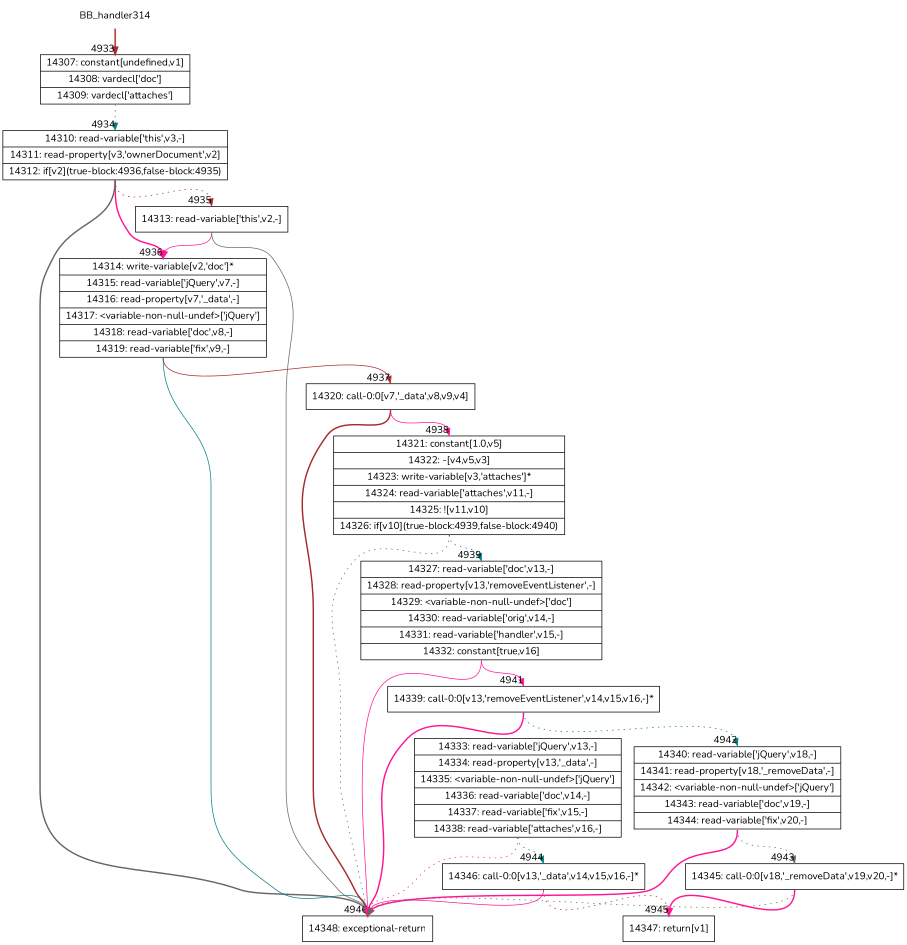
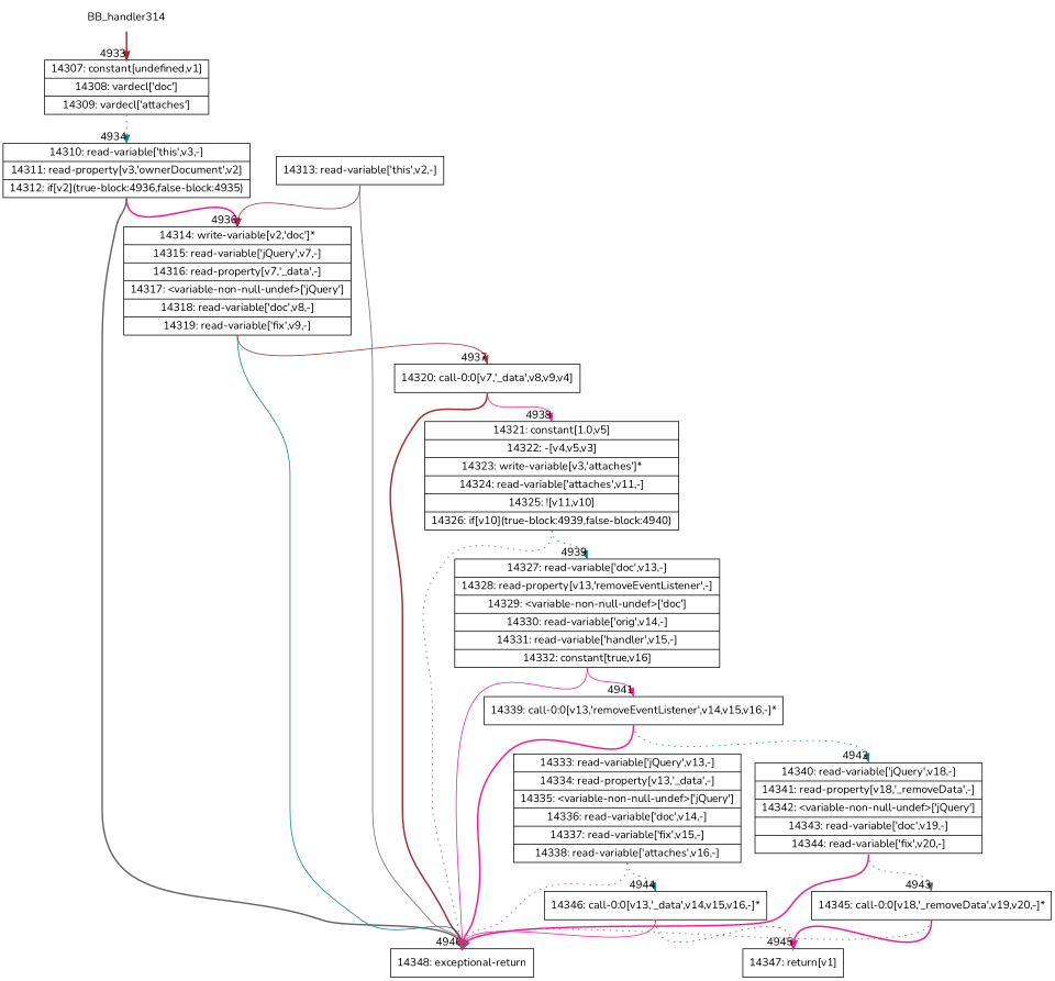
  digraph {
    fontname=Nunito
    rankdir=TD
    node [fontname=Nunito shape=record]
    edge [color=deeppink fontname=Nunito headport=n style=dotted tailport=s]
    n1 [label=BB_handler314 shape=none]
    n2 [label="{14307: constant[undefined,v1]|14308: vardecl['doc']|14309: vardecl['attaches']}"]
    n3 [label="{14310: read-variable['this',v3,-]|14311: read-property[v3,'ownerDocument',v2]|14312: if[v2](true-block:4936,false-block:4935)}"]
    n4 [label="{14314: write-variable[v2,'doc']*|14315: read-variable['jQuery',v7,-]|14316: read-property[v7,'_data',-]|14317: \<variable-non-null-undef\>['jQuery']|14318: read-variable['doc',v8,-]|14319: read-variable['fix',v9,-]}"]
    n5 [label="{14313: read-variable['this',v2,-]}"]
    n6 [label="{14348: exceptional-return}"]
    n7 [label="{14320: call-0:0[v7,'_data',v8,v9,v4]}"]
    n8 [label="{14321: constant[1.0,v5]|14322: -[v4,v5,v3]|14323: write-variable[v3,'attaches']*|14324: read-variable['attaches',v11,-]|14325: ![v11,v10]|14326: if[v10](true-block:4939,false-block:4940)}"]
    n9 [label="{14327: read-variable['doc',v13,-]|14328: read-property[v13,'removeEventListener',-]|14329: \<variable-non-null-undef\>['doc']|14330: read-variable['orig',v14,-]|14331: read-variable['handler',v15,-]|14332: constant[true,v16]}"]
    n10 [label="{14339: call-0:0[v13,'removeEventListener',v14,v15,v16,-]*}"]
    n11 [label="{14333: read-variable['jQuery',v13,-]|14334: read-property[v13,'_data',-]|14335: \<variable-non-null-undef\>['jQuery']|14336: read-variable['doc',v14,-]|14337: read-variable['fix',v15,-]|14338: read-variable['attaches',v16,-]}"]
    n12 [label="{14346: call-0:0[v13,'_data',v14,v15,v16,-]*}"]
    n13 [label="{14340: read-variable['jQuery',v18,-]|14341: read-property[v18,'_removeData',-]|14342: \<variable-non-null-undef\>['jQuery']|14343: read-variable['doc',v19,-]|14344: read-variable['fix',v20,-]}"]
    n14 [label="{14347: return[v1]}"]
    n15 [label="{14345: call-0:0[v18,'_removeData',v19,v20,-]*}"]
    n1 -> n2 [color=brown headlabel="    4933" style=bold]
    n2 -> n3 [color=teal headlabel="      4934"]
    n3 -> n4 [headlabel="      4936" style=bold]
-   n3 -> n5 [color=brown headlabel="      4935"]
    n3 -> n6 [color=gray40 headlabel="      4946" style=bold]
    n4 -> n6 [color=teal style=solid]
    n4 -> n7 [color=brown headlabel="      4937" style=solid]
-   n5 -> n4 [style=solid]
+   n5 -> n4 [color=brown style=solid]
    n5 -> n6 [color=gray40 style=solid]
    n7 -> n6 [color=brown style=bold]
    n7 -> n8 [headlabel="      4938" style=solid]
    n8 -> n6 [color=gray40]
    n8 -> n9 [color=teal headlabel="      4939"]
    n9 -> n6 [style=solid]
    n9 -> n10 [headlabel="      4941" style=solid]
    n10 -> n6 [style=bold]
    n10 -> n13 [color=teal headlabel="      4942"]
    n11 -> n6
    n11 -> n12 [color=teal headlabel="      4944"]
    n12 -> n6 [style=solid]
    n12 -> n14 [color=brown]
    n13 -> n6 [style=bold]
    n13 -> n15 [color=gray40 headlabel="      4943"]
    n15 -> n6 [color=gray40]
    n15 -> n14 [headlabel="      4945" style=bold]
  }
